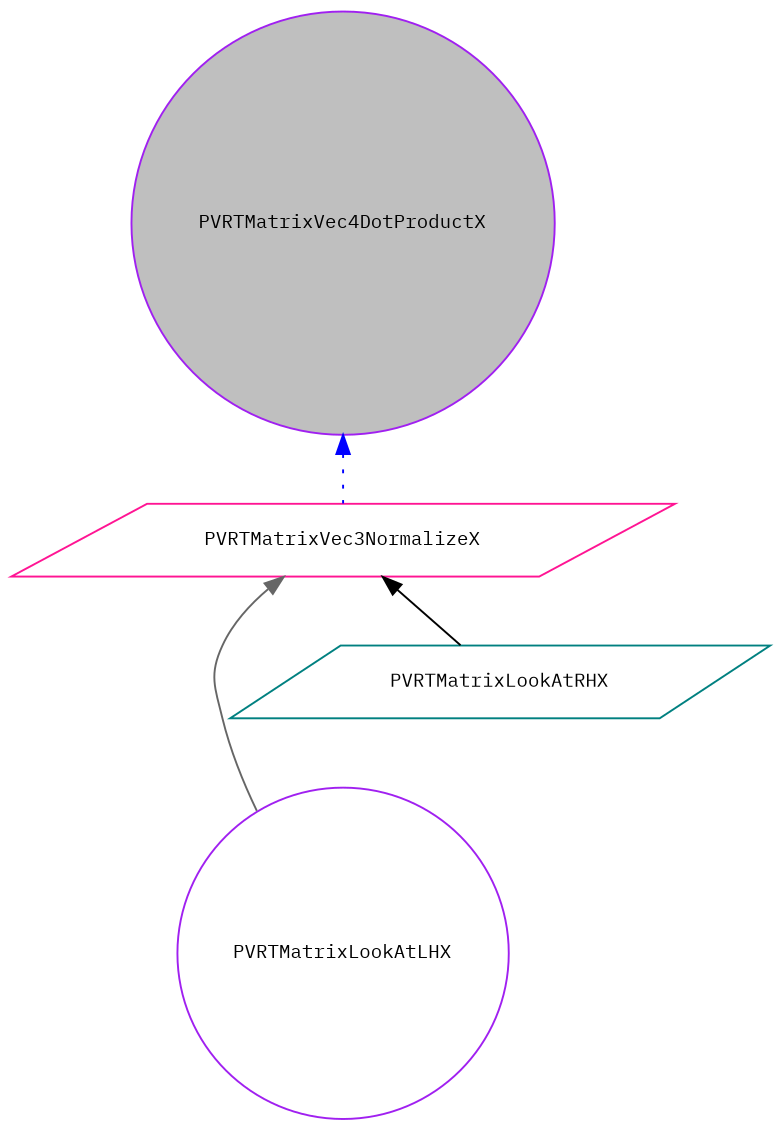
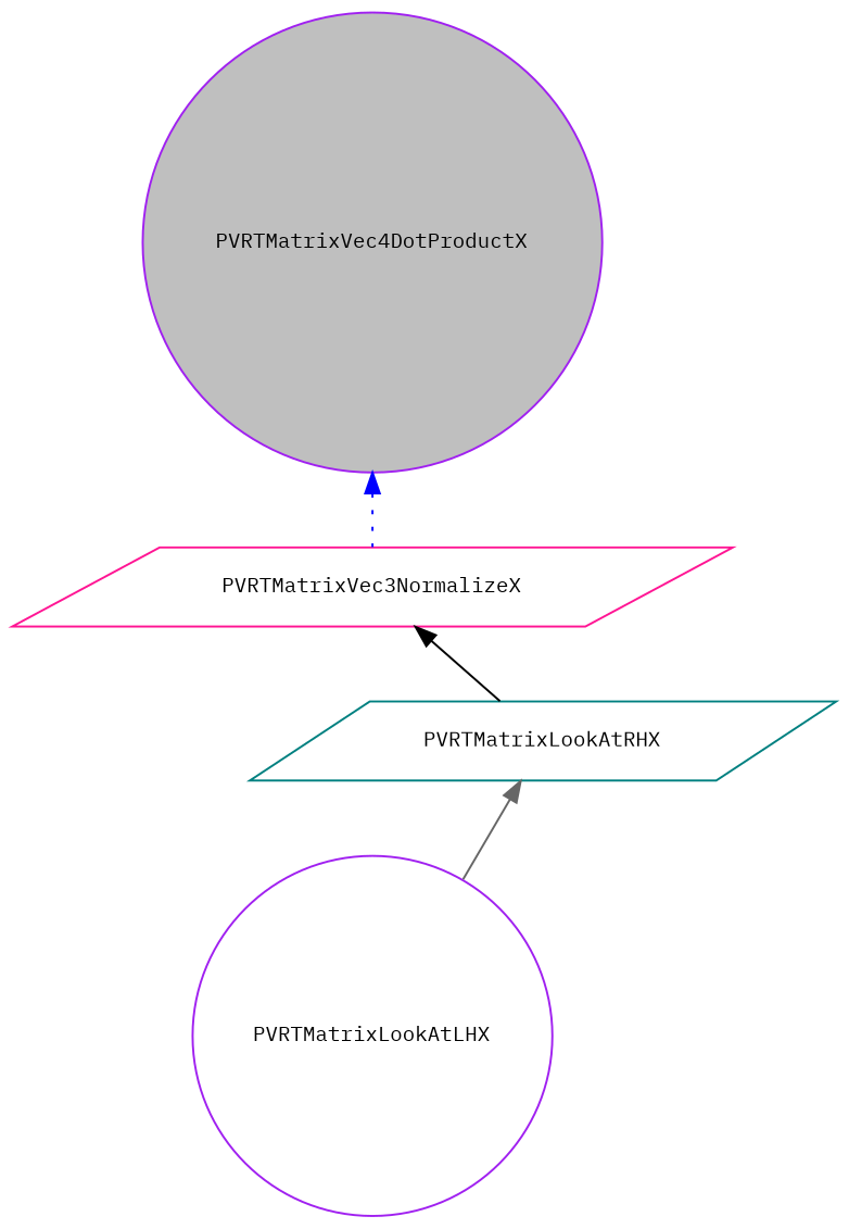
  digraph {
    fontname="IBM Plex Mono"
    rankdir=TB
    node [color=purple fillcolor=white fontname="IBM Plex Mono" fontsize=10 shape=circle style=filled]
    edge [dir=back fontname="IBM Plex Mono" fontsize=10 labelfontname=Helvetica labelfontsize=10 style=solid]
    n1 [fillcolor=grey75 fontcolor=black height=0.2 label=PVRTMatrixVec4DotProductX width=0.4]
    n2 [color=deeppink height=0.2 label=PVRTMatrixVec3NormalizeX shape=parallelogram width=0.4]
    n3 [height=0.2 label=PVRTMatrixLookAtLHX width=0.4]
    n4 [color=teal height=0.2 label=PVRTMatrixLookAtRHX shape=parallelogram width=0.4]
    n1 -> n2 [color=blue style=dotted]
-   n2 -> n3 [color=gray40]
+   n4 -> n3 [color=gray40]
    n2 -> n4 [color=black]
  }
